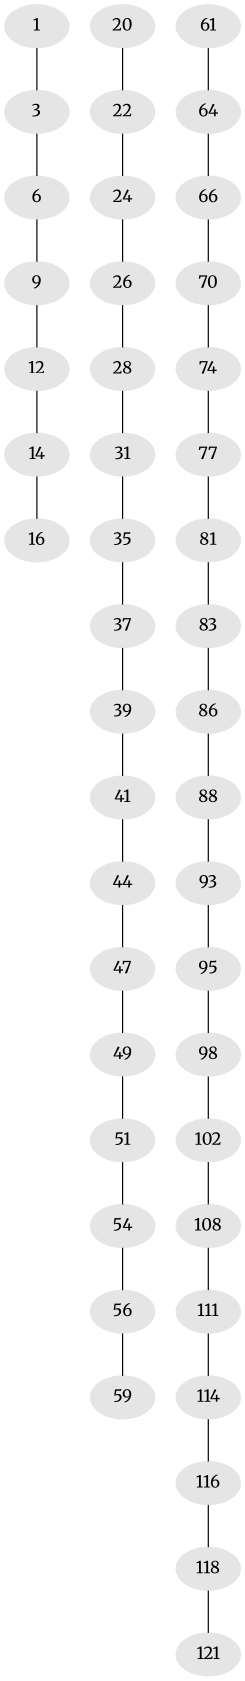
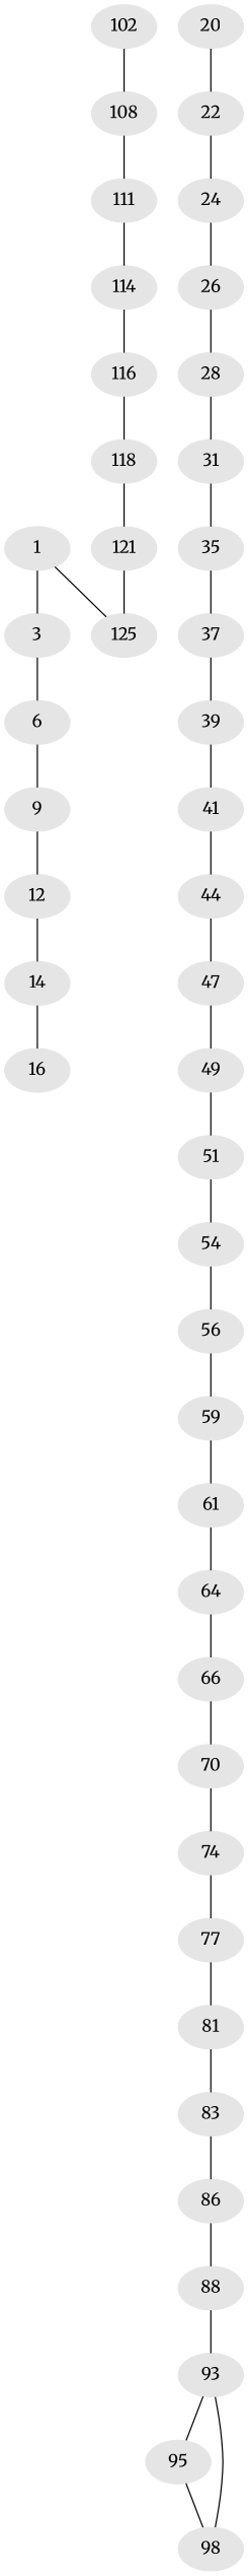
  graph {
    fontname=Merriweather
    node [color=gray90 fontname=Merriweather style=filled]
    edge [fontname=Merriweather]
    1 [super="+2"]
    3 [super="+4"]
+   125 [super="+126"]
    6 [super="+7"]
    9 [super="+10"]
    12 [super="+13"]
    14 [super="+15"]
    16 [super="+17"]
    20 [super="+21"]
    22 [super="+23"]
    24 [super="+25"]
    26 [super="+27"]
    28 [super="+29"]
    31 [super="+32"]
    35 [super="+36"]
    37 [super="+38"]
    39 [super="+40"]
    41 [super="+42"]
    44 [super="+45"]
    47 [super="+48"]
    49 [super="+50"]
    51 [super="+52"]
    54 [super="+55"]
    56 [super="+57"]
    59 [super="+60"]
    61 [super="+62"]
    64 [super="+65"]
    66 [super="+67"]
    70 [super="+71"]
    74 [super="+75"]
    77 [super="+78"]
    81 [super="+82"]
    83 [super="+84"]
    86 [super="+87"]
    88 [super="+89"]
    93 [super="+94"]
    95 [super="+96"]
    98 [super="+99"]
    102 [super="+103"]
    108 [super="+109"]
    111 [super="+112"]
    114 [super="+115"]
    116 [super="+117"]
    118 [super="+119"]
    121 [super="+122"]
    1 -- 3
+   1 -- 125
    3 -- 6
    6 -- 9
    9 -- 12
    12 -- 14
    14 -- 16
    20 -- 22
    22 -- 24
    24 -- 26
    26 -- 28
    28 -- 31
    31 -- 35
    35 -- 37
    37 -- 39
    39 -- 41
    41 -- 44
    44 -- 47
    47 -- 49
    49 -- 51
    51 -- 54
    54 -- 56
    56 -- 59
+   59 -- 61
    61 -- 64
    64 -- 66
    66 -- 70
    70 -- 74
    74 -- 77
    77 -- 81
    81 -- 83
    83 -- 86
    86 -- 88
    88 -- 93
    93 -- 95
    95 -- 98
-   98 -- 102
+   98 -- 93
    102 -- 108
    108 -- 111
    111 -- 114
    114 -- 116
    116 -- 118
    118 -- 121
+   121 -- 125
  }
